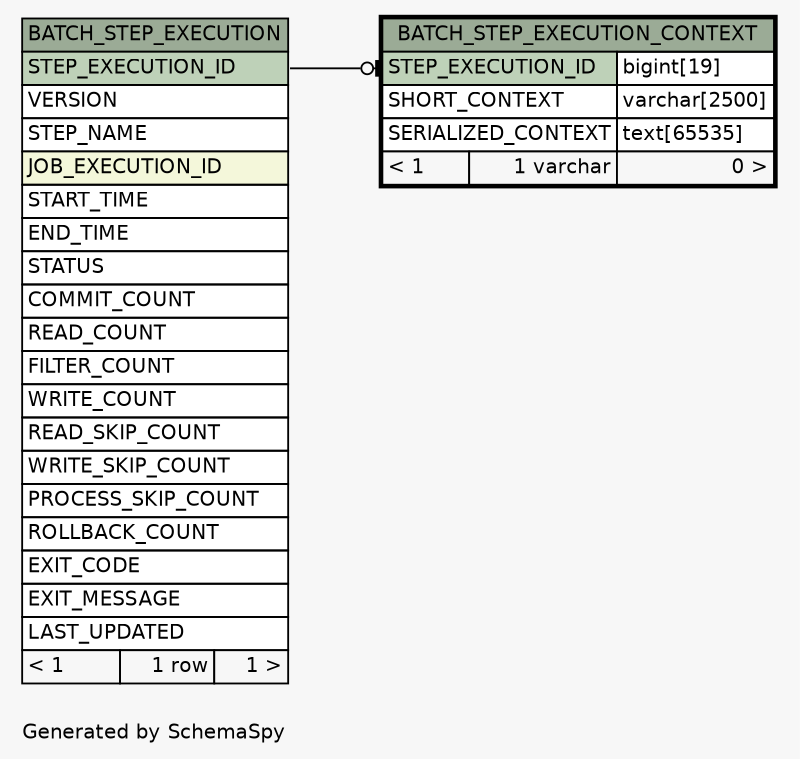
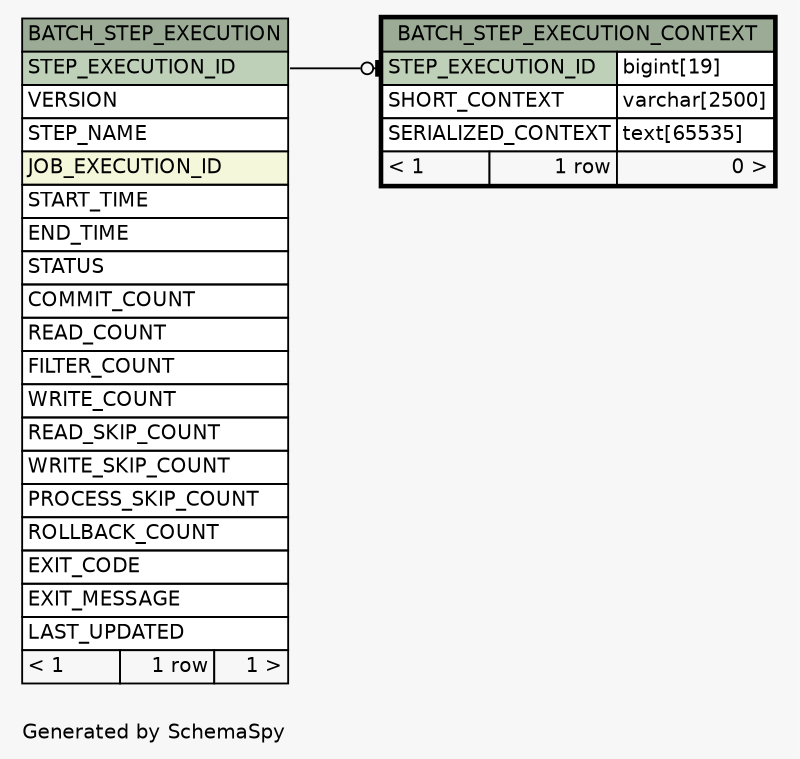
  digraph {
    bgcolor="#f7f7f7"
    fontname=Helvetica
    fontsize=11
    label="\nGenerated by SchemaSpy"
    labeljust=l
    nodesep=0.18
    rankdir=RL
    ranksep=0.46
    node [fontname=Helvetica fontsize=11 shape=plaintext]
-   n1 [label=<     <TABLE BORDER="2" CELLBORDER="1" CELLSPACING="0" BGCOLOR="#ffffff">       <TR><TD COLSPAN="3" BGCOLOR="#9bab96" ALIGN="CENTER">BATCH_STEP_EXECUTION_CONTEXT</TD></TR>       <TR><TD PORT="STEP_EXECUTION_ID" COLSPAN="2" BGCOLOR="#bed1b8" ALIGN="LEFT">STEP_EXECUTION_ID</TD><TD PORT="STEP_EXECUTION_ID.type" ALIGN="LEFT">bigint[19]</TD></TR>       <TR><TD PORT="SHORT_CONTEXT" COLSPAN="2" ALIGN="LEFT">SHORT_CONTEXT</TD><TD PORT="SHORT_CONTEXT.type" ALIGN="LEFT">varchar[2500]</TD></TR>       <TR><TD PORT="SERIALIZED_CONTEXT" COLSPAN="2" ALIGN="LEFT">SERIALIZED_CONTEXT</TD><TD PORT="SERIALIZED_CONTEXT.type" ALIGN="LEFT">text[65535]</TD></TR>       <TR><TD ALIGN="LEFT" BGCOLOR="#f7f7f7">&lt; 1</TD><TD ALIGN="RIGHT" BGCOLOR="#f7f7f7">1 varchar</TD><TD ALIGN="RIGHT" BGCOLOR="#f7f7f7">0 &gt;</TD></TR>     </TABLE>>]
+   n1 [label=<     <TABLE BORDER="2" CELLBORDER="1" CELLSPACING="0" BGCOLOR="#ffffff">       <TR><TD COLSPAN="3" BGCOLOR="#9bab96" ALIGN="CENTER">BATCH_STEP_EXECUTION_CONTEXT</TD></TR>       <TR><TD PORT="STEP_EXECUTION_ID" COLSPAN="2" BGCOLOR="#bed1b8" ALIGN="LEFT">STEP_EXECUTION_ID</TD><TD PORT="STEP_EXECUTION_ID.type" ALIGN="LEFT">bigint[19]</TD></TR>       <TR><TD PORT="SHORT_CONTEXT" COLSPAN="2" ALIGN="LEFT">SHORT_CONTEXT</TD><TD PORT="SHORT_CONTEXT.type" ALIGN="LEFT">varchar[2500]</TD></TR>       <TR><TD PORT="SERIALIZED_CONTEXT" COLSPAN="2" ALIGN="LEFT">SERIALIZED_CONTEXT</TD><TD PORT="SERIALIZED_CONTEXT.type" ALIGN="LEFT">text[65535]</TD></TR>       <TR><TD ALIGN="LEFT" BGCOLOR="#f7f7f7">&lt; 1</TD><TD ALIGN="RIGHT" BGCOLOR="#f7f7f7">1 row</TD><TD ALIGN="RIGHT" BGCOLOR="#f7f7f7">0 &gt;</TD></TR>     </TABLE>>]
    n2 [label=<     <TABLE BORDER="0" CELLBORDER="1" CELLSPACING="0" BGCOLOR="#ffffff">       <TR><TD COLSPAN="3" BGCOLOR="#9bab96" ALIGN="CENTER">BATCH_STEP_EXECUTION</TD></TR>       <TR><TD PORT="STEP_EXECUTION_ID" COLSPAN="3" BGCOLOR="#bed1b8" ALIGN="LEFT">STEP_EXECUTION_ID</TD></TR>       <TR><TD PORT="VERSION" COLSPAN="3" ALIGN="LEFT">VERSION</TD></TR>       <TR><TD PORT="STEP_NAME" COLSPAN="3" ALIGN="LEFT">STEP_NAME</TD></TR>       <TR><TD PORT="JOB_EXECUTION_ID" COLSPAN="3" BGCOLOR="#f4f7da" ALIGN="LEFT">JOB_EXECUTION_ID</TD></TR>       <TR><TD PORT="START_TIME" COLSPAN="3" ALIGN="LEFT">START_TIME</TD></TR>       <TR><TD PORT="END_TIME" COLSPAN="3" ALIGN="LEFT">END_TIME</TD></TR>       <TR><TD PORT="STATUS" COLSPAN="3" ALIGN="LEFT">STATUS</TD></TR>       <TR><TD PORT="COMMIT_COUNT" COLSPAN="3" ALIGN="LEFT">COMMIT_COUNT</TD></TR>       <TR><TD PORT="READ_COUNT" COLSPAN="3" ALIGN="LEFT">READ_COUNT</TD></TR>       <TR><TD PORT="FILTER_COUNT" COLSPAN="3" ALIGN="LEFT">FILTER_COUNT</TD></TR>       <TR><TD PORT="WRITE_COUNT" COLSPAN="3" ALIGN="LEFT">WRITE_COUNT</TD></TR>       <TR><TD PORT="READ_SKIP_COUNT" COLSPAN="3" ALIGN="LEFT">READ_SKIP_COUNT</TD></TR>       <TR><TD PORT="WRITE_SKIP_COUNT" COLSPAN="3" ALIGN="LEFT">WRITE_SKIP_COUNT</TD></TR>       <TR><TD PORT="PROCESS_SKIP_COUNT" COLSPAN="3" ALIGN="LEFT">PROCESS_SKIP_COUNT</TD></TR>       <TR><TD PORT="ROLLBACK_COUNT" COLSPAN="3" ALIGN="LEFT">ROLLBACK_COUNT</TD></TR>       <TR><TD PORT="EXIT_CODE" COLSPAN="3" ALIGN="LEFT">EXIT_CODE</TD></TR>       <TR><TD PORT="EXIT_MESSAGE" COLSPAN="3" ALIGN="LEFT">EXIT_MESSAGE</TD></TR>       <TR><TD PORT="LAST_UPDATED" COLSPAN="3" ALIGN="LEFT">LAST_UPDATED</TD></TR>       <TR><TD ALIGN="LEFT" BGCOLOR="#f7f7f7">&lt; 1</TD><TD ALIGN="RIGHT" BGCOLOR="#f7f7f7">1 row</TD><TD ALIGN="RIGHT" BGCOLOR="#f7f7f7">1 &gt;</TD></TR>     </TABLE>>]
    n1 -> n2 [arrowhead=none arrowsize=0.8 arrowtail=teeodot dir=back headport="STEP_EXECUTION_ID:e" tailport="STEP_EXECUTION_ID:w"]
  }
